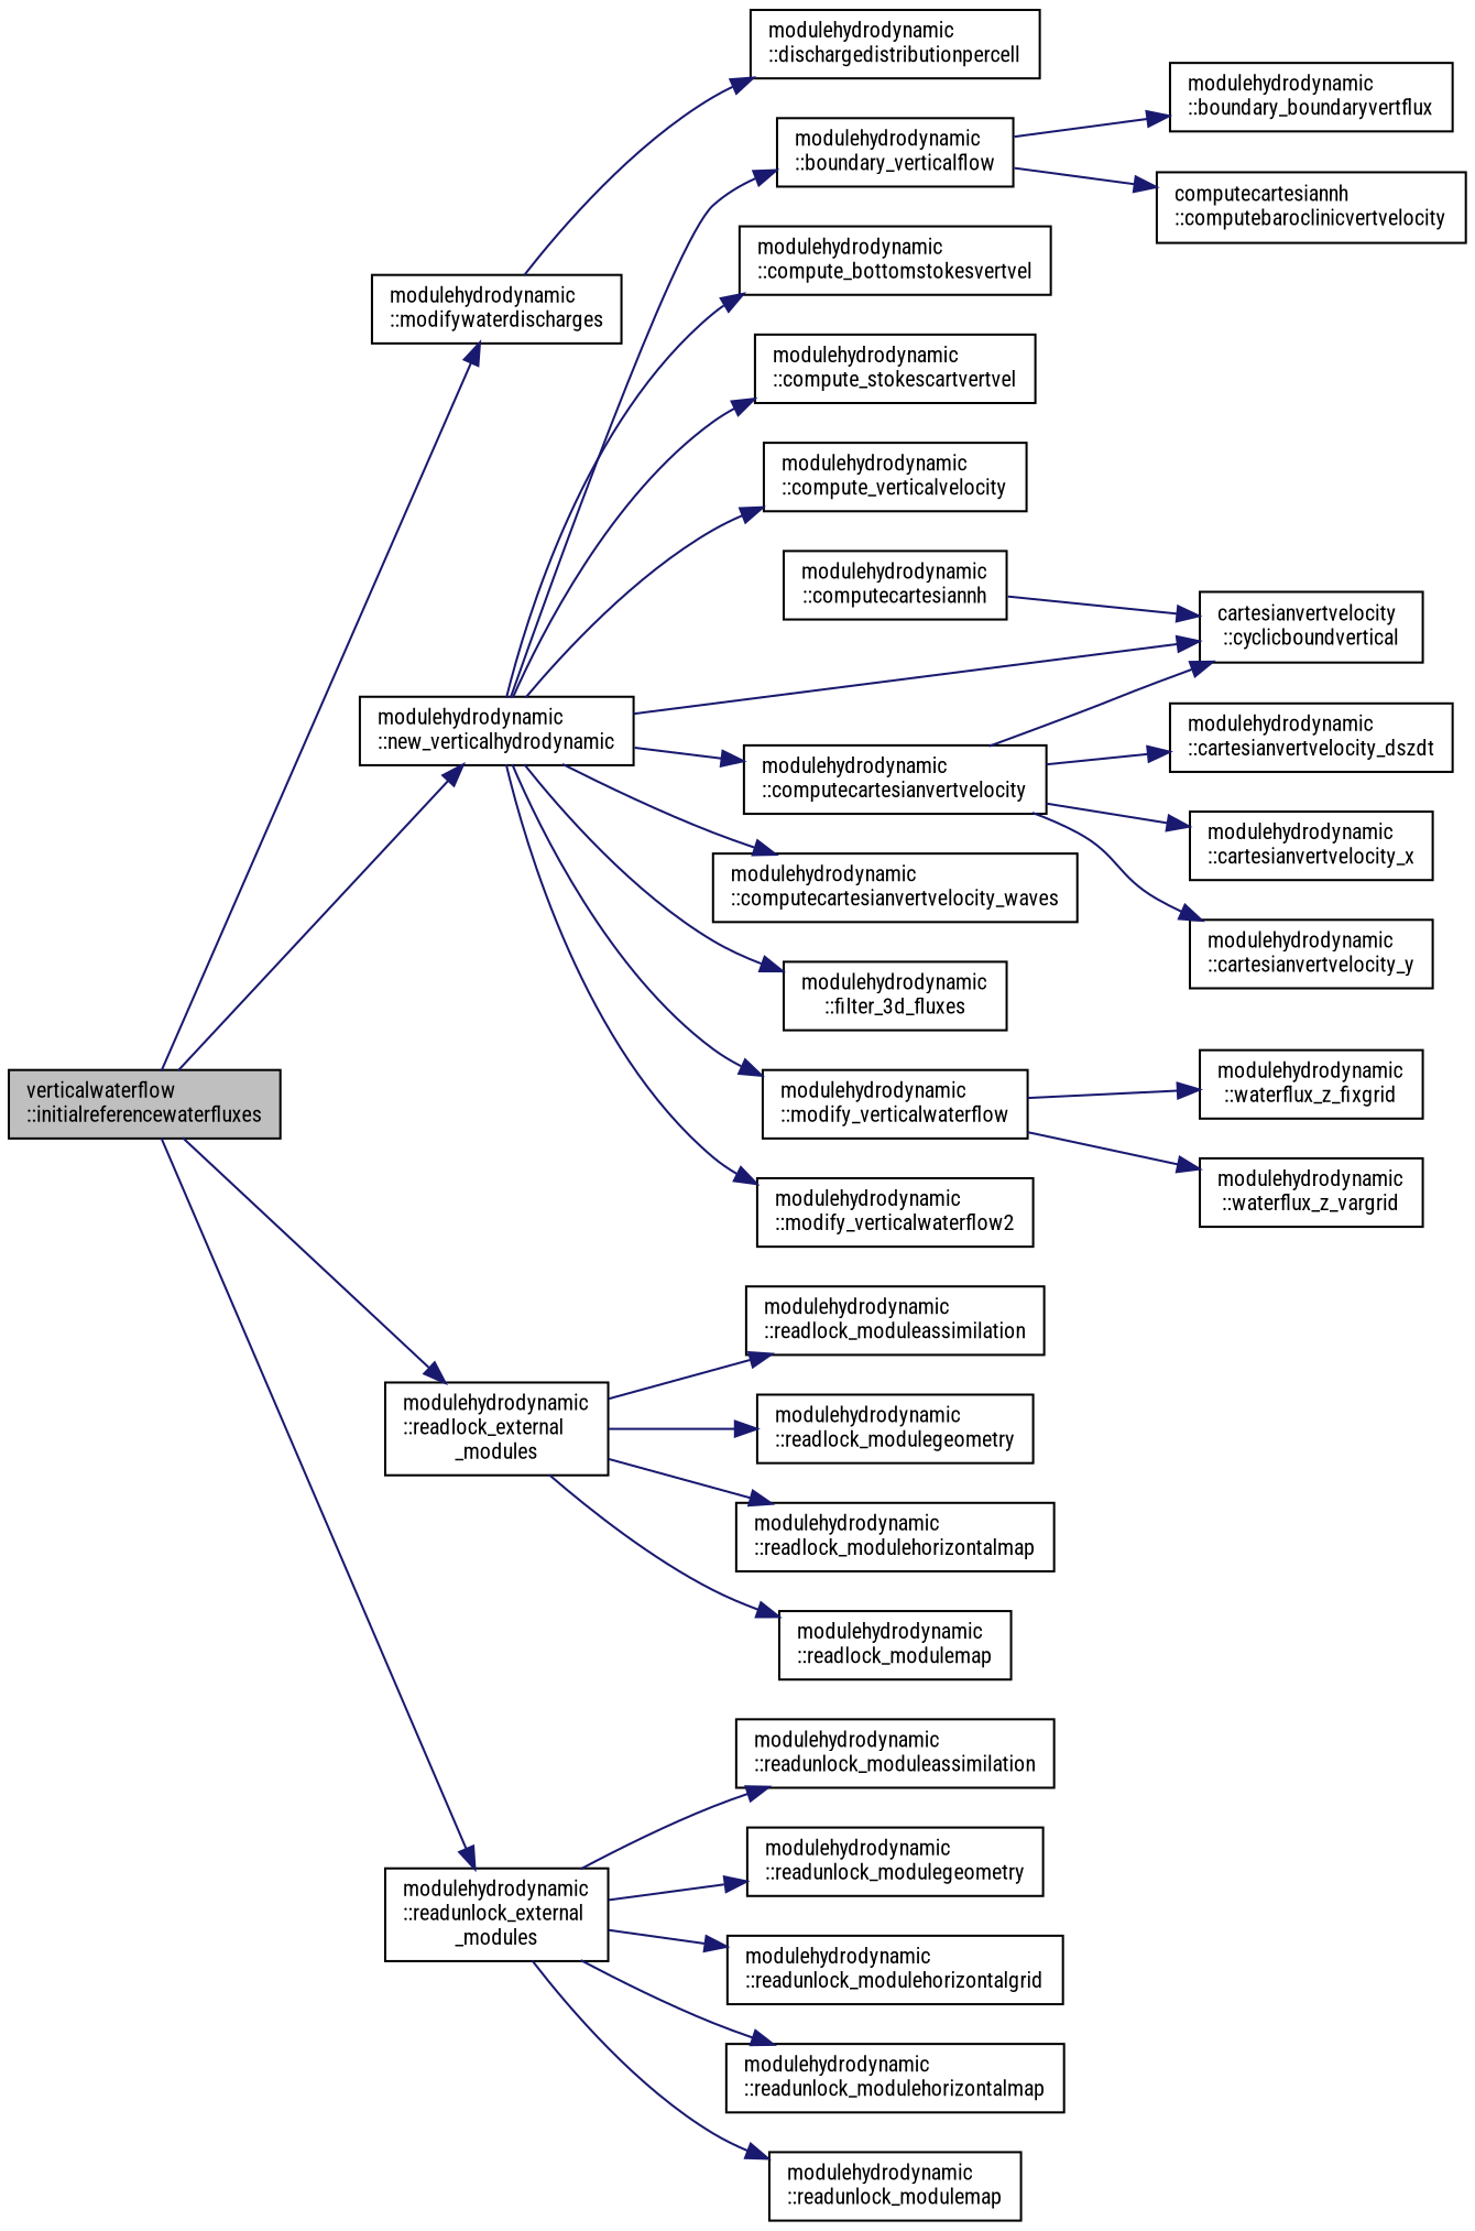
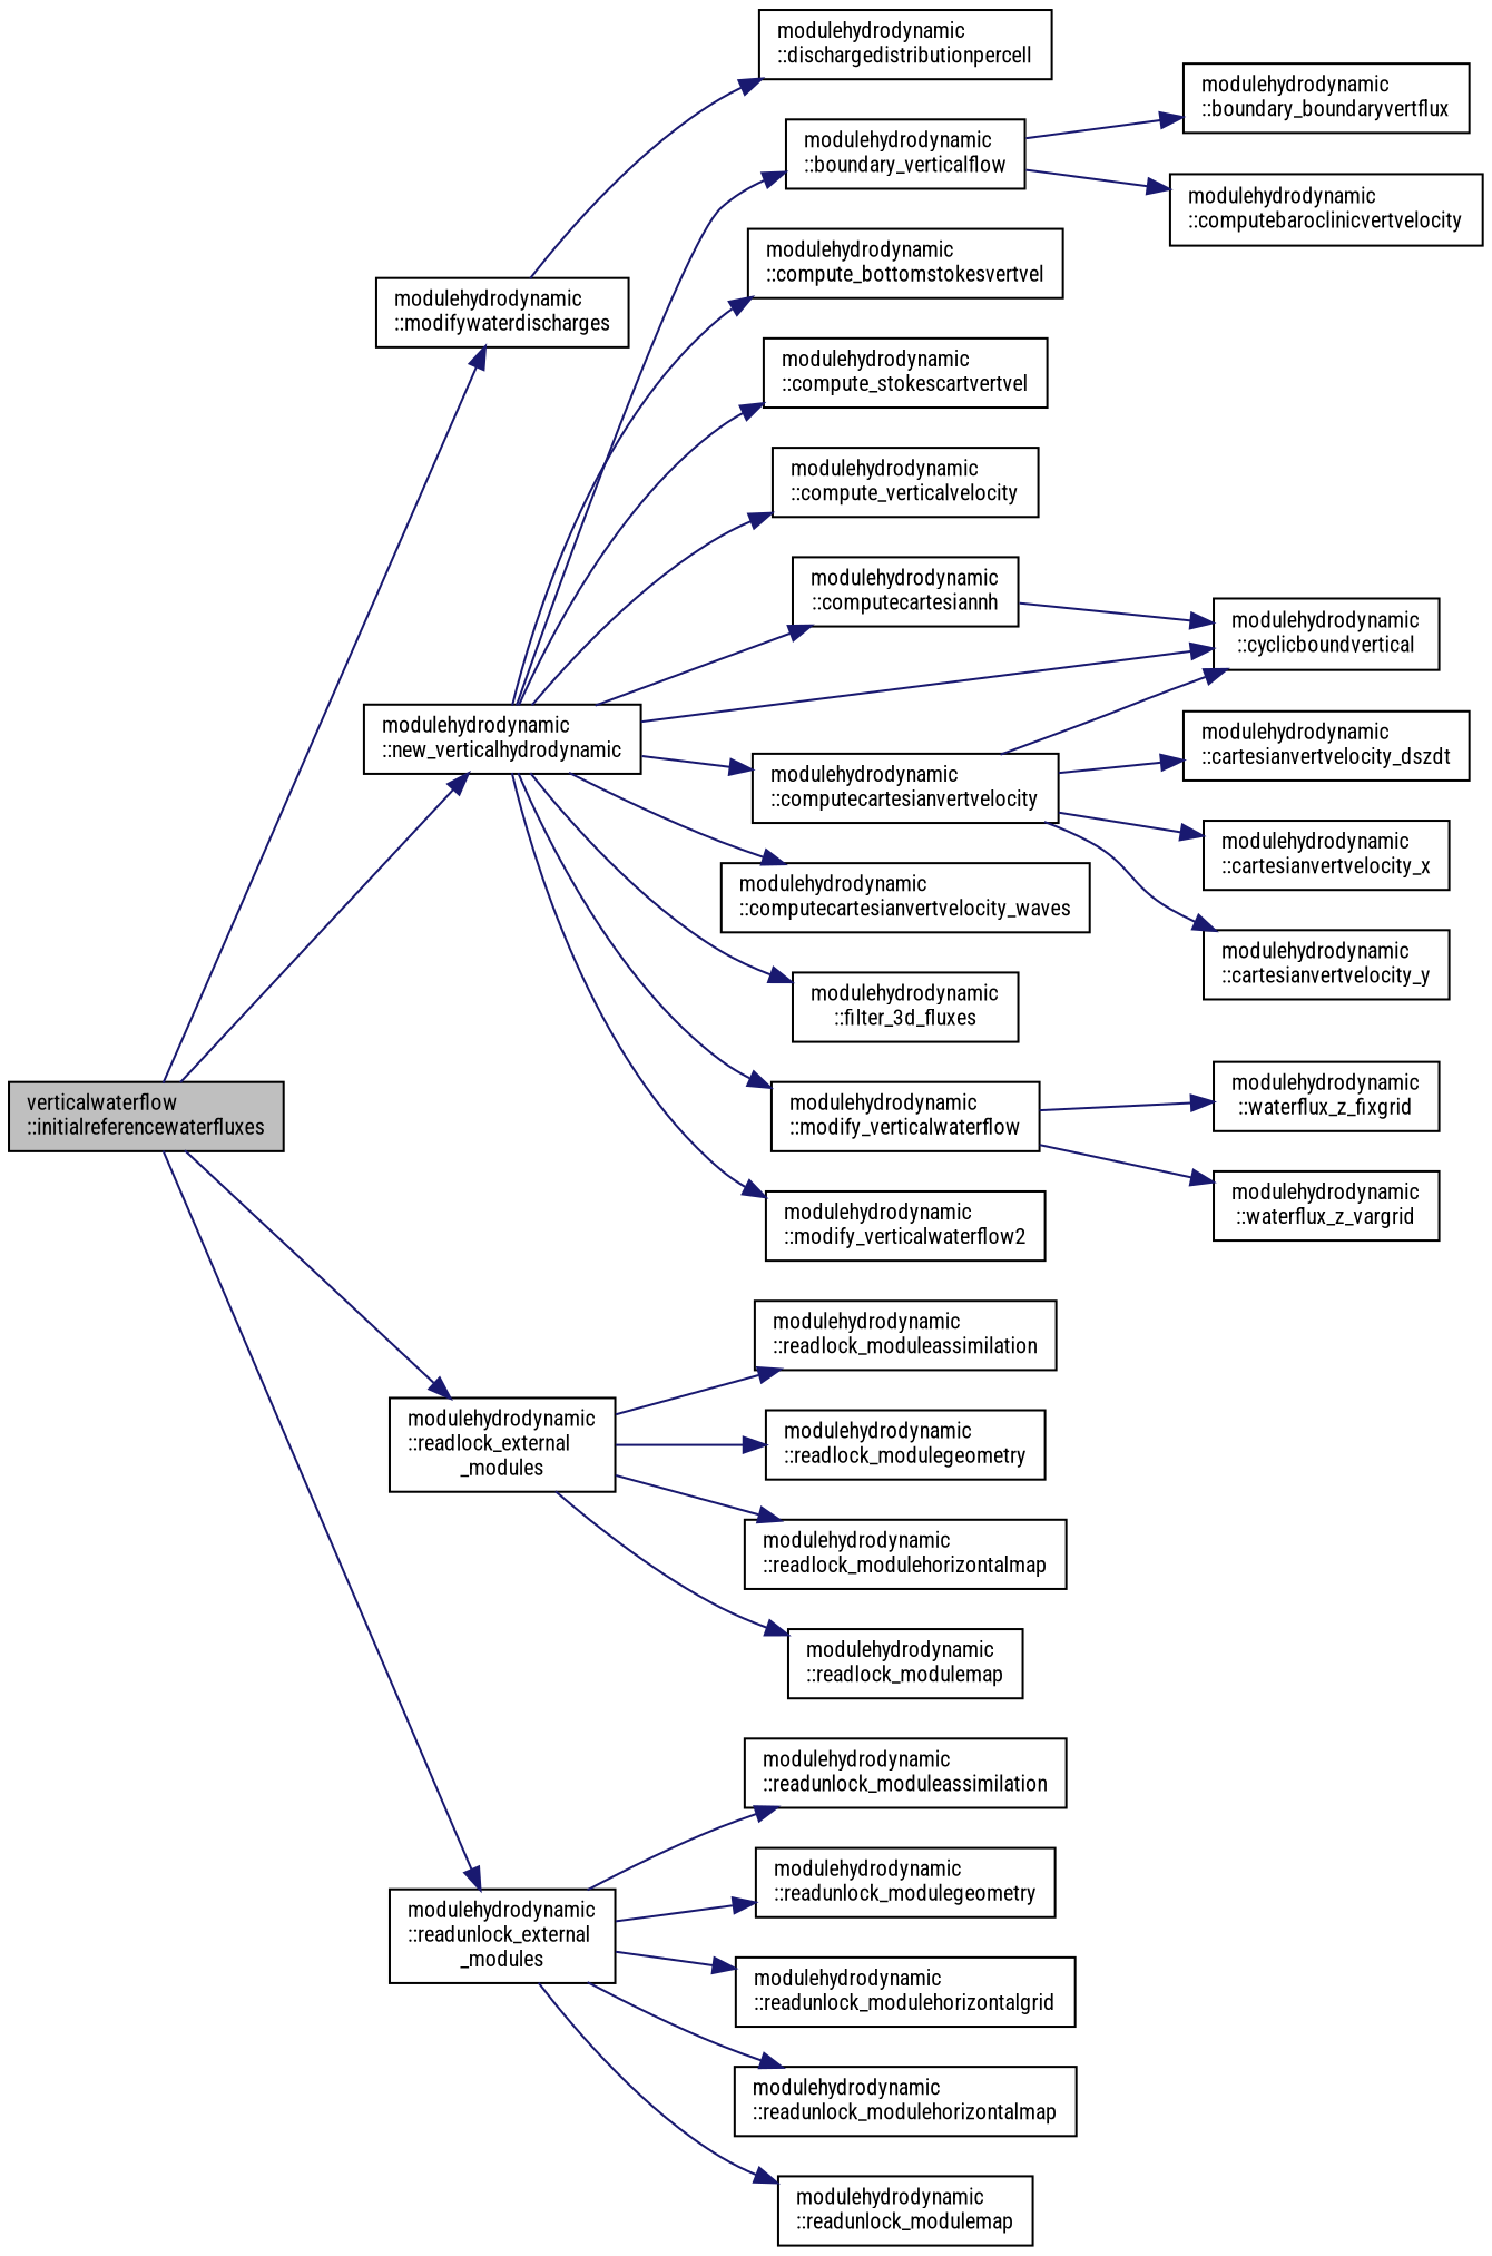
  digraph {
    fontname="Roboto Condensed"
    rankdir=LR
    node [color=black fillcolor=white fontname="Roboto Condensed" fontsize=10 shape=record style=filled]
    edge [color=midnightblue fontname="Roboto Condensed" fontsize=10 labelfontname=Helvetica labelfontsize=10 style=solid]
    n1 [fillcolor=grey75 fontcolor=black height=0.2 label="verticalwaterflow\l::initialreferencewaterfluxes" width=0.4]
    n2 [height=0.2 label="modulehydrodynamic\l::modifywaterdischarges" width=0.4]
    n3 [height=0.2 label="modulehydrodynamic\l::new_verticalhydrodynamic" width=0.4]
    n4 [height=0.2 label="modulehydrodynamic\l::readlock_external\l_modules" width=0.4]
    n5 [height=0.2 label="modulehydrodynamic\l::readunlock_external\l_modules" width=0.4]
    n6 [height=0.2 label="modulehydrodynamic\l::dischargedistributionpercell" width=0.4]
    n7 [height=0.2 label="modulehydrodynamic\l::boundary_verticalflow" width=0.4]
    n8 [height=0.2 label="modulehydrodynamic\l::compute_bottomstokesvertvel" width=0.4]
    n9 [height=0.2 label="modulehydrodynamic\l::compute_stokescartvertvel" width=0.4]
    n10 [height=0.2 label="modulehydrodynamic\l::compute_verticalvelocity" width=0.4]
    n11 [height=0.2 label="modulehydrodynamic\l::computecartesiannh" width=0.4]
-   n12 [height=0.2 label="cartesianvertvelocity\l::cyclicboundvertical" width=0.4]
+   n12 [height=0.2 label="modulehydrodynamic\l::cyclicboundvertical" width=0.4]
    n13 [height=0.2 label="modulehydrodynamic\l::computecartesianvertvelocity" width=0.4]
    n14 [height=0.2 label="modulehydrodynamic\l::computecartesianvertvelocity_waves" width=0.4]
    n15 [height=0.2 label="modulehydrodynamic\l::filter_3d_fluxes" width=0.4]
    n16 [height=0.2 label="modulehydrodynamic\l::modify_verticalwaterflow" width=0.4]
    n17 [height=0.2 label="modulehydrodynamic\l::modify_verticalwaterflow2" width=0.4]
    n18 [height=0.2 label="modulehydrodynamic\l::readlock_moduleassimilation" width=0.4]
    n19 [height=0.2 label="modulehydrodynamic\l::readlock_modulegeometry" width=0.4]
    n20 [height=0.2 label="modulehydrodynamic\l::readlock_modulehorizontalmap" width=0.4]
    n21 [height=0.2 label="modulehydrodynamic\l::readlock_modulemap" width=0.4]
    n22 [height=0.2 label="modulehydrodynamic\l::readunlock_moduleassimilation" width=0.4]
    n23 [height=0.2 label="modulehydrodynamic\l::readunlock_modulegeometry" width=0.4]
    n24 [height=0.2 label="modulehydrodynamic\l::readunlock_modulehorizontalgrid" width=0.4]
    n25 [height=0.2 label="modulehydrodynamic\l::readunlock_modulehorizontalmap" width=0.4]
    n26 [height=0.2 label="modulehydrodynamic\l::readunlock_modulemap" width=0.4]
    n27 [height=0.2 label="modulehydrodynamic\l::boundary_boundaryvertflux" width=0.4]
-   n28 [height=0.2 label="computecartesiannh\l::computebaroclinicvertvelocity" width=0.4]
+   n28 [height=0.2 label="modulehydrodynamic\l::computebaroclinicvertvelocity" width=0.4]
    n29 [height=0.2 label="modulehydrodynamic\l::cartesianvertvelocity_dszdt" width=0.4]
    n30 [height=0.2 label="modulehydrodynamic\l::cartesianvertvelocity_x" width=0.4]
    n31 [height=0.2 label="modulehydrodynamic\l::cartesianvertvelocity_y" width=0.4]
    n32 [height=0.2 label="modulehydrodynamic\l::waterflux_z_fixgrid" width=0.4]
    n33 [height=0.2 label="modulehydrodynamic\l::waterflux_z_vargrid" width=0.4]
    n1 -> n2
    n1 -> n3
    n1 -> n4
    n1 -> n5
    n2 -> n6
    n3 -> n7
    n3 -> n8
    n3 -> n9
    n3 -> n10
+   n3 -> n11
    n3 -> n12
    n3 -> n13
    n3 -> n14
    n3 -> n15
    n3 -> n16
    n3 -> n17
    n4 -> n18
    n4 -> n19
    n4 -> n20
    n4 -> n21
    n5 -> n22
    n5 -> n23
    n5 -> n24
    n5 -> n25
    n5 -> n26
    n7 -> n27
    n7 -> n28
    n11 -> n12
    n13 -> n12
    n13 -> n29
    n13 -> n30
    n13 -> n31
    n16 -> n32
    n16 -> n33
  }
